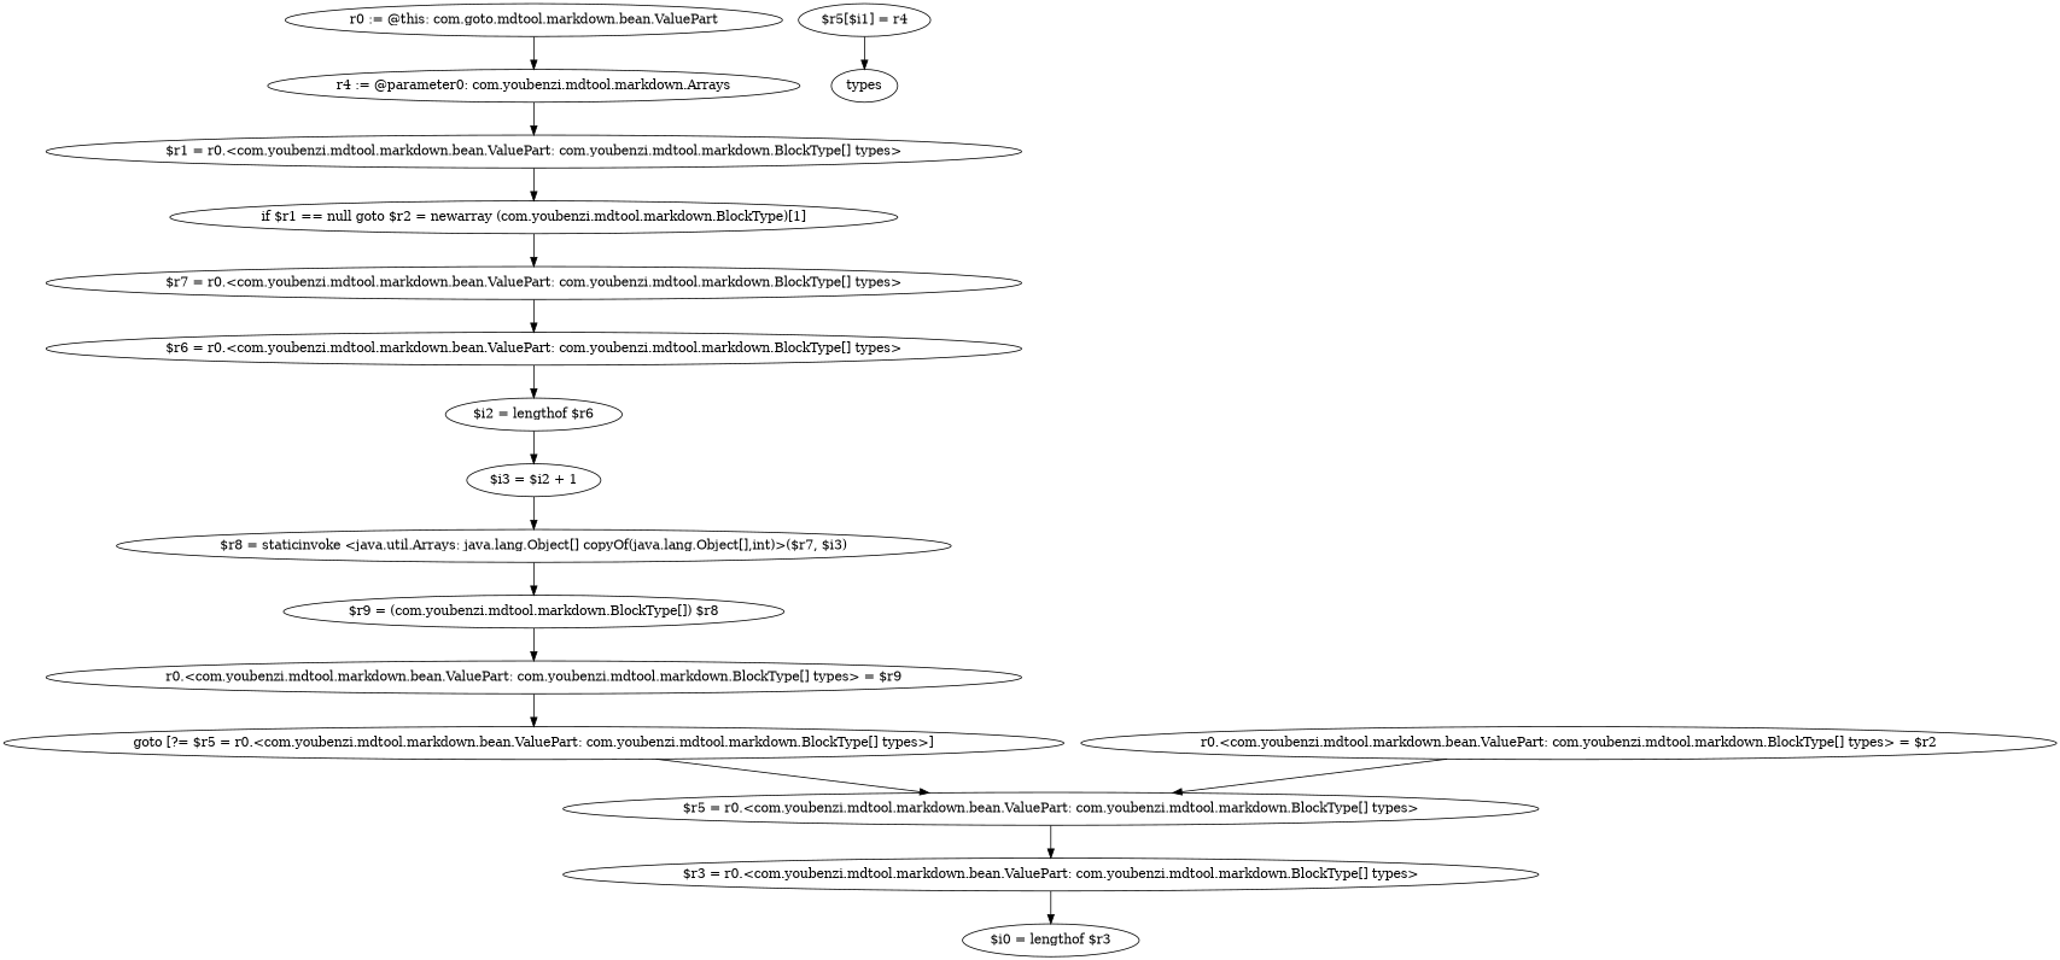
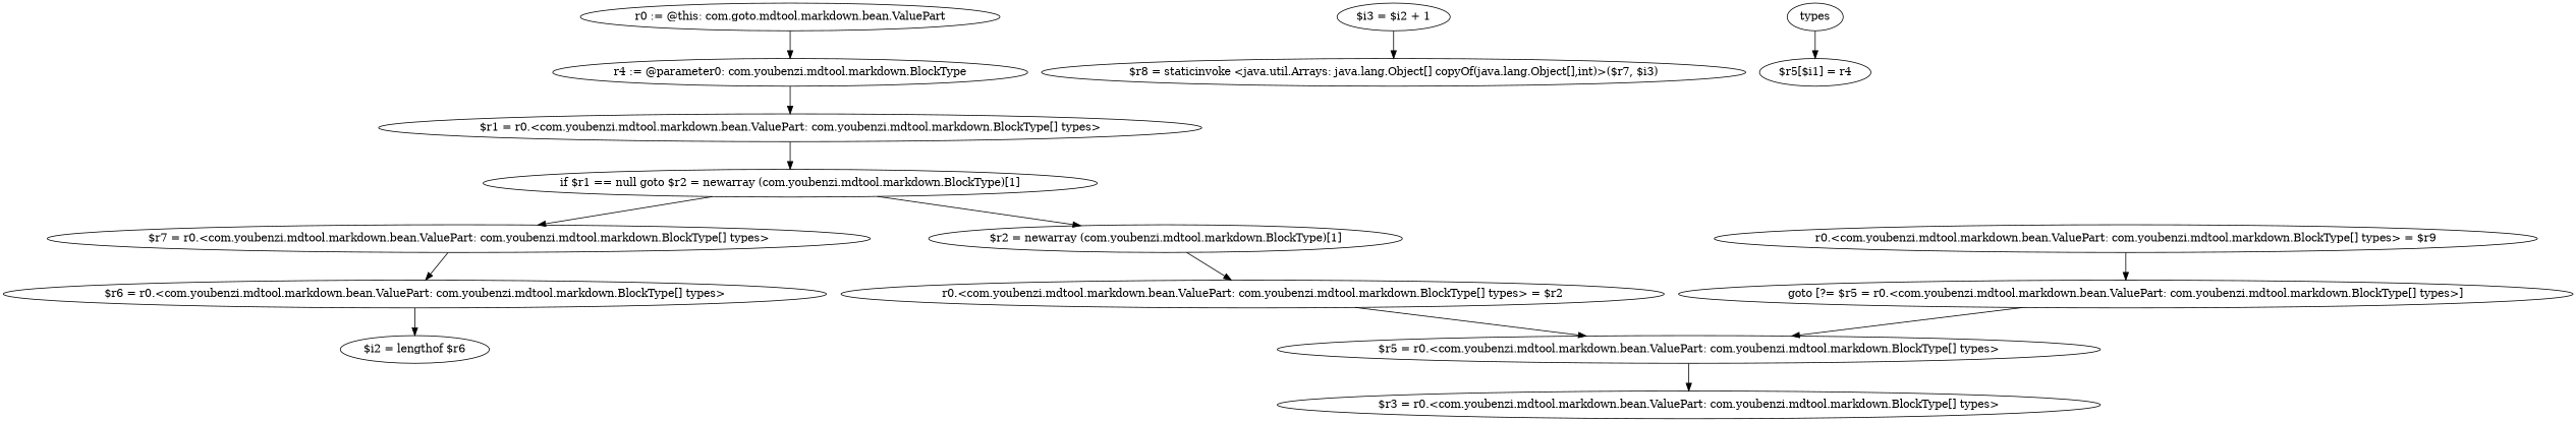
  digraph {
    n1 [label="r0 := @this: com.goto.mdtool.markdown.bean.ValuePart"]
-   "r4 := @parameter0: com.youbenzi.mdtool.markdown.BlockType" [label="r4 := @parameter0: com.youbenzi.mdtool.markdown.Arrays"]
+   "r4 := @parameter0: com.youbenzi.mdtool.markdown.BlockType"
    "$r1 = r0.<com.youbenzi.mdtool.markdown.bean.ValuePart: com.youbenzi.mdtool.markdown.BlockType[] types>"
    "if $r1 == null goto $r2 = newarray (com.youbenzi.mdtool.markdown.BlockType)[1]"
    "$r7 = r0.<com.youbenzi.mdtool.markdown.bean.ValuePart: com.youbenzi.mdtool.markdown.BlockType[] types>"
+   "$r2 = newarray (com.youbenzi.mdtool.markdown.BlockType)[1]"
    "$r6 = r0.<com.youbenzi.mdtool.markdown.bean.ValuePart: com.youbenzi.mdtool.markdown.BlockType[] types>"
    "r0.<com.youbenzi.mdtool.markdown.bean.ValuePart: com.youbenzi.mdtool.markdown.BlockType[] types> = $r2"
    "$i2 = lengthof $r6"
    "$i3 = $i2 + 1"
    "$r8 = staticinvoke <java.util.Arrays: java.lang.Object[] copyOf(java.lang.Object[],int)>($r7, $i3)"
-   "$r9 = (com.youbenzi.mdtool.markdown.BlockType[]) $r8"
    "r0.<com.youbenzi.mdtool.markdown.bean.ValuePart: com.youbenzi.mdtool.markdown.BlockType[] types> = $r9"
    "goto [?= $r5 = r0.<com.youbenzi.mdtool.markdown.bean.ValuePart: com.youbenzi.mdtool.markdown.BlockType[] types>]"
    "$r5 = r0.<com.youbenzi.mdtool.markdown.bean.ValuePart: com.youbenzi.mdtool.markdown.BlockType[] types>"
    "$r3 = r0.<com.youbenzi.mdtool.markdown.bean.ValuePart: com.youbenzi.mdtool.markdown.BlockType[] types>"
-   "$i0 = lengthof $r3"
    n18 [label=types]
    "$r5[$i1] = r4"
    n1 -> "r4 := @parameter0: com.youbenzi.mdtool.markdown.BlockType"
    "r4 := @parameter0: com.youbenzi.mdtool.markdown.BlockType" -> "$r1 = r0.<com.youbenzi.mdtool.markdown.bean.ValuePart: com.youbenzi.mdtool.markdown.BlockType[] types>"
    "$r1 = r0.<com.youbenzi.mdtool.markdown.bean.ValuePart: com.youbenzi.mdtool.markdown.BlockType[] types>" -> "if $r1 == null goto $r2 = newarray (com.youbenzi.mdtool.markdown.BlockType)[1]"
    "if $r1 == null goto $r2 = newarray (com.youbenzi.mdtool.markdown.BlockType)[1]" -> "$r7 = r0.<com.youbenzi.mdtool.markdown.bean.ValuePart: com.youbenzi.mdtool.markdown.BlockType[] types>"
+   "if $r1 == null goto $r2 = newarray (com.youbenzi.mdtool.markdown.BlockType)[1]" -> "$r2 = newarray (com.youbenzi.mdtool.markdown.BlockType)[1]"
    "$r7 = r0.<com.youbenzi.mdtool.markdown.bean.ValuePart: com.youbenzi.mdtool.markdown.BlockType[] types>" -> "$r6 = r0.<com.youbenzi.mdtool.markdown.bean.ValuePart: com.youbenzi.mdtool.markdown.BlockType[] types>"
+   "$r2 = newarray (com.youbenzi.mdtool.markdown.BlockType)[1]" -> "r0.<com.youbenzi.mdtool.markdown.bean.ValuePart: com.youbenzi.mdtool.markdown.BlockType[] types> = $r2"
    "$r6 = r0.<com.youbenzi.mdtool.markdown.bean.ValuePart: com.youbenzi.mdtool.markdown.BlockType[] types>" -> "$i2 = lengthof $r6"
    "r0.<com.youbenzi.mdtool.markdown.bean.ValuePart: com.youbenzi.mdtool.markdown.BlockType[] types> = $r2" -> "$r5 = r0.<com.youbenzi.mdtool.markdown.bean.ValuePart: com.youbenzi.mdtool.markdown.BlockType[] types>"
-   "$i2 = lengthof $r6" -> "$i3 = $i2 + 1"
    "$i3 = $i2 + 1" -> "$r8 = staticinvoke <java.util.Arrays: java.lang.Object[] copyOf(java.lang.Object[],int)>($r7, $i3)"
-   "$r8 = staticinvoke <java.util.Arrays: java.lang.Object[] copyOf(java.lang.Object[],int)>($r7, $i3)" -> "$r9 = (com.youbenzi.mdtool.markdown.BlockType[]) $r8"
-   "$r9 = (com.youbenzi.mdtool.markdown.BlockType[]) $r8" -> "r0.<com.youbenzi.mdtool.markdown.bean.ValuePart: com.youbenzi.mdtool.markdown.BlockType[] types> = $r9"
    "r0.<com.youbenzi.mdtool.markdown.bean.ValuePart: com.youbenzi.mdtool.markdown.BlockType[] types> = $r9" -> "goto [?= $r5 = r0.<com.youbenzi.mdtool.markdown.bean.ValuePart: com.youbenzi.mdtool.markdown.BlockType[] types>]"
    "goto [?= $r5 = r0.<com.youbenzi.mdtool.markdown.bean.ValuePart: com.youbenzi.mdtool.markdown.BlockType[] types>]" -> "$r5 = r0.<com.youbenzi.mdtool.markdown.bean.ValuePart: com.youbenzi.mdtool.markdown.BlockType[] types>"
    "$r5 = r0.<com.youbenzi.mdtool.markdown.bean.ValuePart: com.youbenzi.mdtool.markdown.BlockType[] types>" -> "$r3 = r0.<com.youbenzi.mdtool.markdown.bean.ValuePart: com.youbenzi.mdtool.markdown.BlockType[] types>"
-   "$r3 = r0.<com.youbenzi.mdtool.markdown.bean.ValuePart: com.youbenzi.mdtool.markdown.BlockType[] types>" -> "$i0 = lengthof $r3"
-   "$r5[$i1] = r4" -> n18
+   n18 -> "$r5[$i1] = r4"
  }
